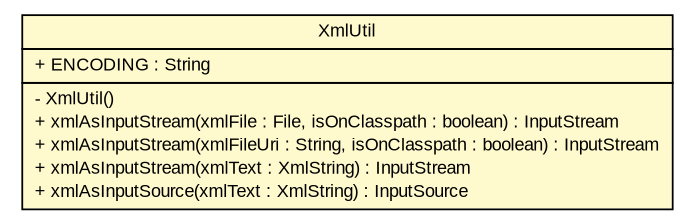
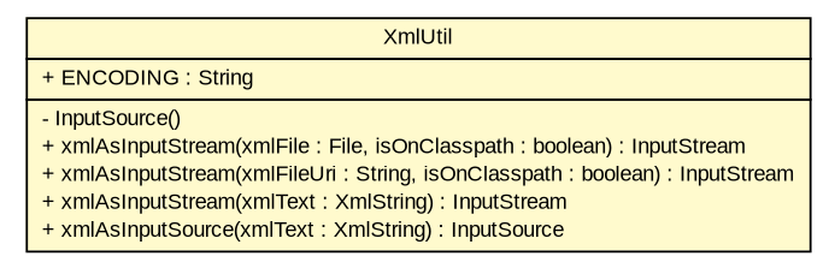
  digraph {
    nodesep=0.25
    ranksep=0.5
-   n1 [fontcolor=black fontname=arial fontsize=10.0 label=<<table title="org.tanjakostic.jcleancim.xml.XmlUtil" border="0" cellborder="1" cellspacing="0" cellpadding="2" port="p" bgcolor="lemonChiffon" href="./XmlUtil.html"> 		<tr><td><table border="0" cellspacing="0" cellpadding="1"> <tr><td align="center" balign="center"> XmlUtil </td></tr> 		</table></td></tr> 		<tr><td><table border="0" cellspacing="0" cellpadding="1"> <tr><td align="left" balign="left"> + ENCODING : String </td></tr> 		</table></td></tr> 		<tr><td><table border="0" cellspacing="0" cellpadding="1"> <tr><td align="left" balign="left"> - XmlUtil() </td></tr> <tr><td align="left" balign="left"> + xmlAsInputStream(xmlFile : File, isOnClasspath : boolean) : InputStream </td></tr> <tr><td align="left" balign="left"> + xmlAsInputStream(xmlFileUri : String, isOnClasspath : boolean) : InputStream </td></tr> <tr><td align="left" balign="left"> + xmlAsInputStream(xmlText : XmlString) : InputStream </td></tr> <tr><td align="left" balign="left"> + xmlAsInputSource(xmlText : XmlString) : InputSource </td></tr> 		</table></td></tr> 		</table>> shape=plaintext]
+   n1 [fontcolor=black fontname=arial fontsize=10.0 label=<<table title="org.tanjakostic.jcleancim.xml.XmlUtil" border="0" cellborder="1" cellspacing="0" cellpadding="2" port="p" bgcolor="lemonChiffon" href="./XmlUtil.html"> 		<tr><td><table border="0" cellspacing="0" cellpadding="1"> <tr><td align="center" balign="center"> XmlUtil </td></tr> 		</table></td></tr> 		<tr><td><table border="0" cellspacing="0" cellpadding="1"> <tr><td align="left" balign="left"> + ENCODING : String </td></tr> 		</table></td></tr> 		<tr><td><table border="0" cellspacing="0" cellpadding="1"> <tr><td align="left" balign="left"> - InputSource() </td></tr> <tr><td align="left" balign="left"> + xmlAsInputStream(xmlFile : File, isOnClasspath : boolean) : InputStream </td></tr> <tr><td align="left" balign="left"> + xmlAsInputStream(xmlFileUri : String, isOnClasspath : boolean) : InputStream </td></tr> <tr><td align="left" balign="left"> + xmlAsInputStream(xmlText : XmlString) : InputStream </td></tr> <tr><td align="left" balign="left"> + xmlAsInputSource(xmlText : XmlString) : InputSource </td></tr> 		</table></td></tr> 		</table>> shape=plaintext]
  }
